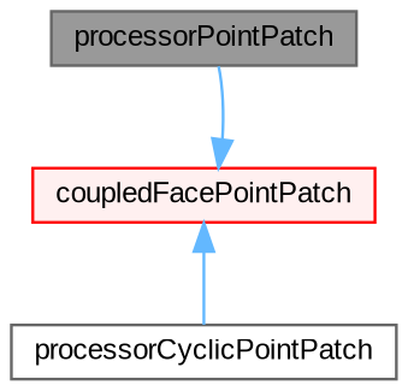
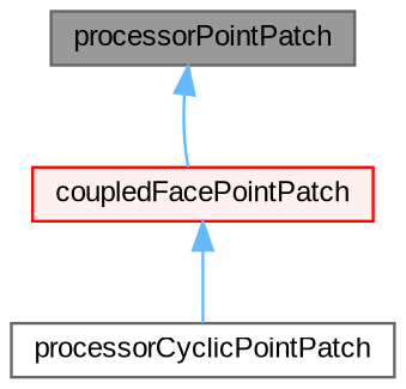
  digraph {
    fontname="Liberation Sans"
    node [color=gray40 fontname="Liberation Sans" fontsize=10 shape=box style=filled]
    edge [color=steelblue1 dir=back fontname="Liberation Sans" fontsize=10 labelfontname=Helvetica labelfontsize=10 style=solid]
    n1 [fillcolor=grey60 fontcolor=black height=0.2 label=processorPointPatch width=0.4]
    n2 [fillcolor=white height=0.2 label=processorCyclicPointPatch width=0.4]
    n3 [color=red fillcolor="#FFF0F0" height=0.2 label=coupledFacePointPatch width=0.4]
-   n3 -> n1
+   n1 -> n3
    n3 -> n2
  }
